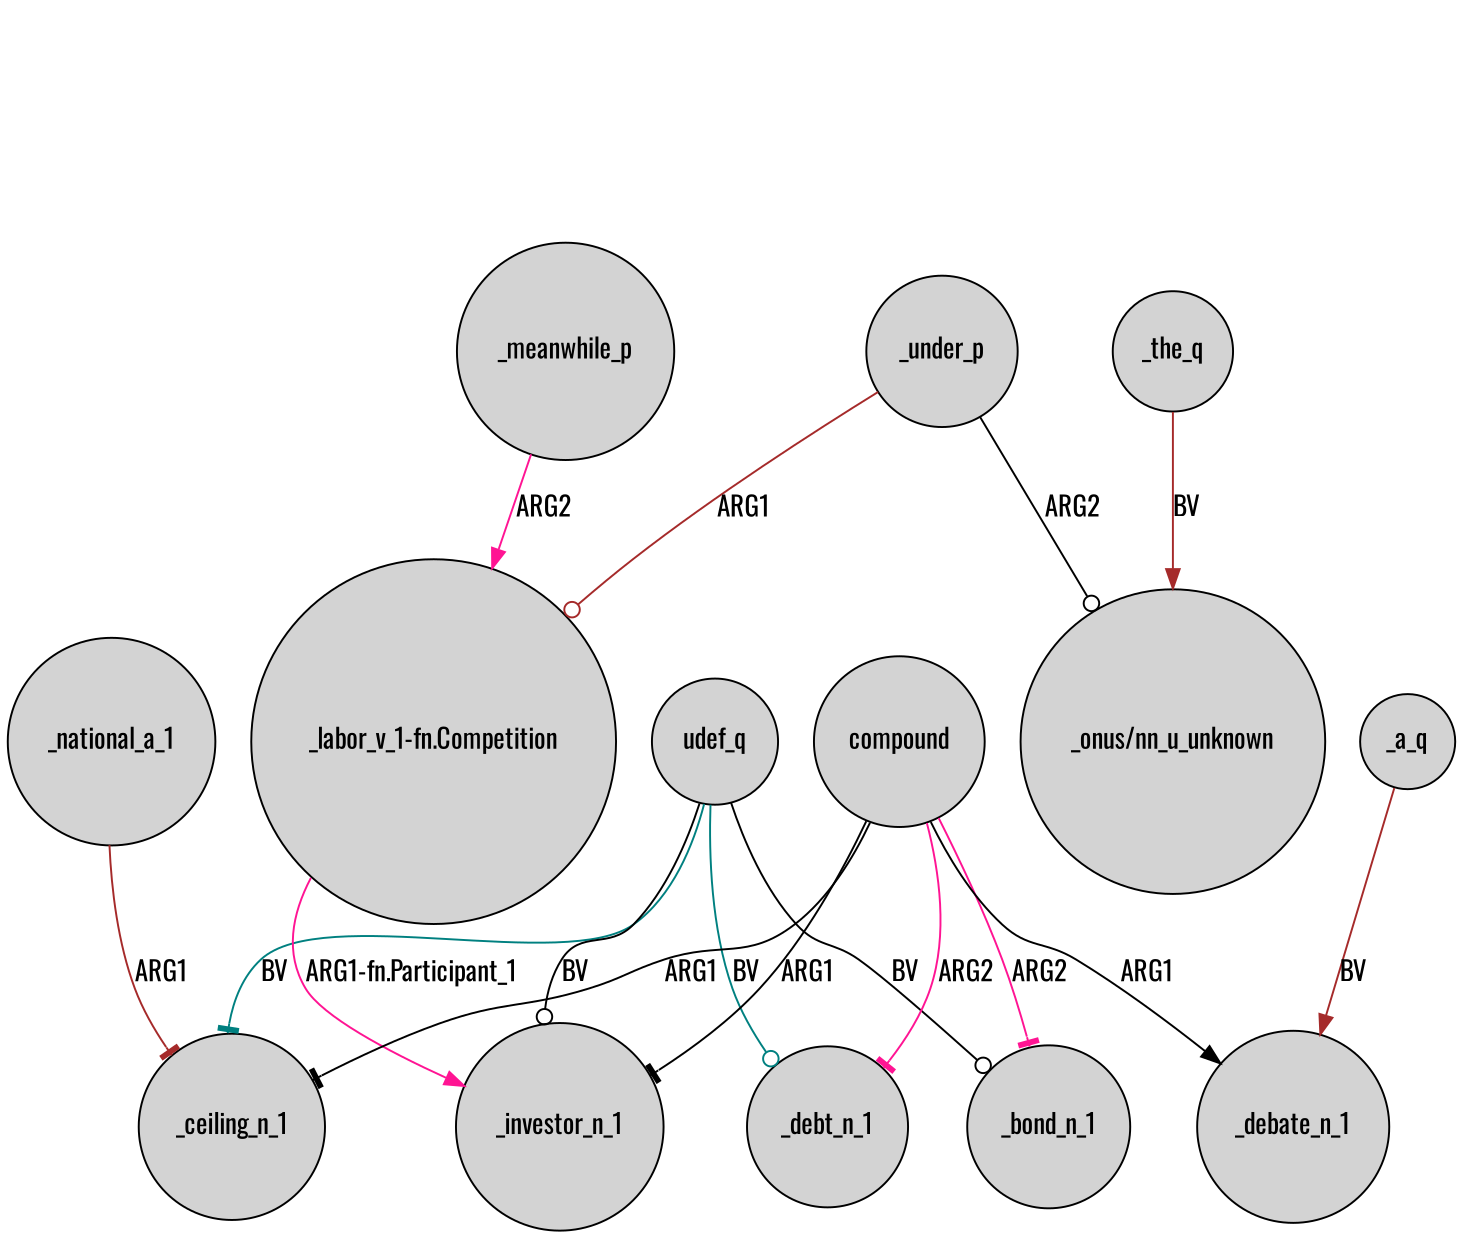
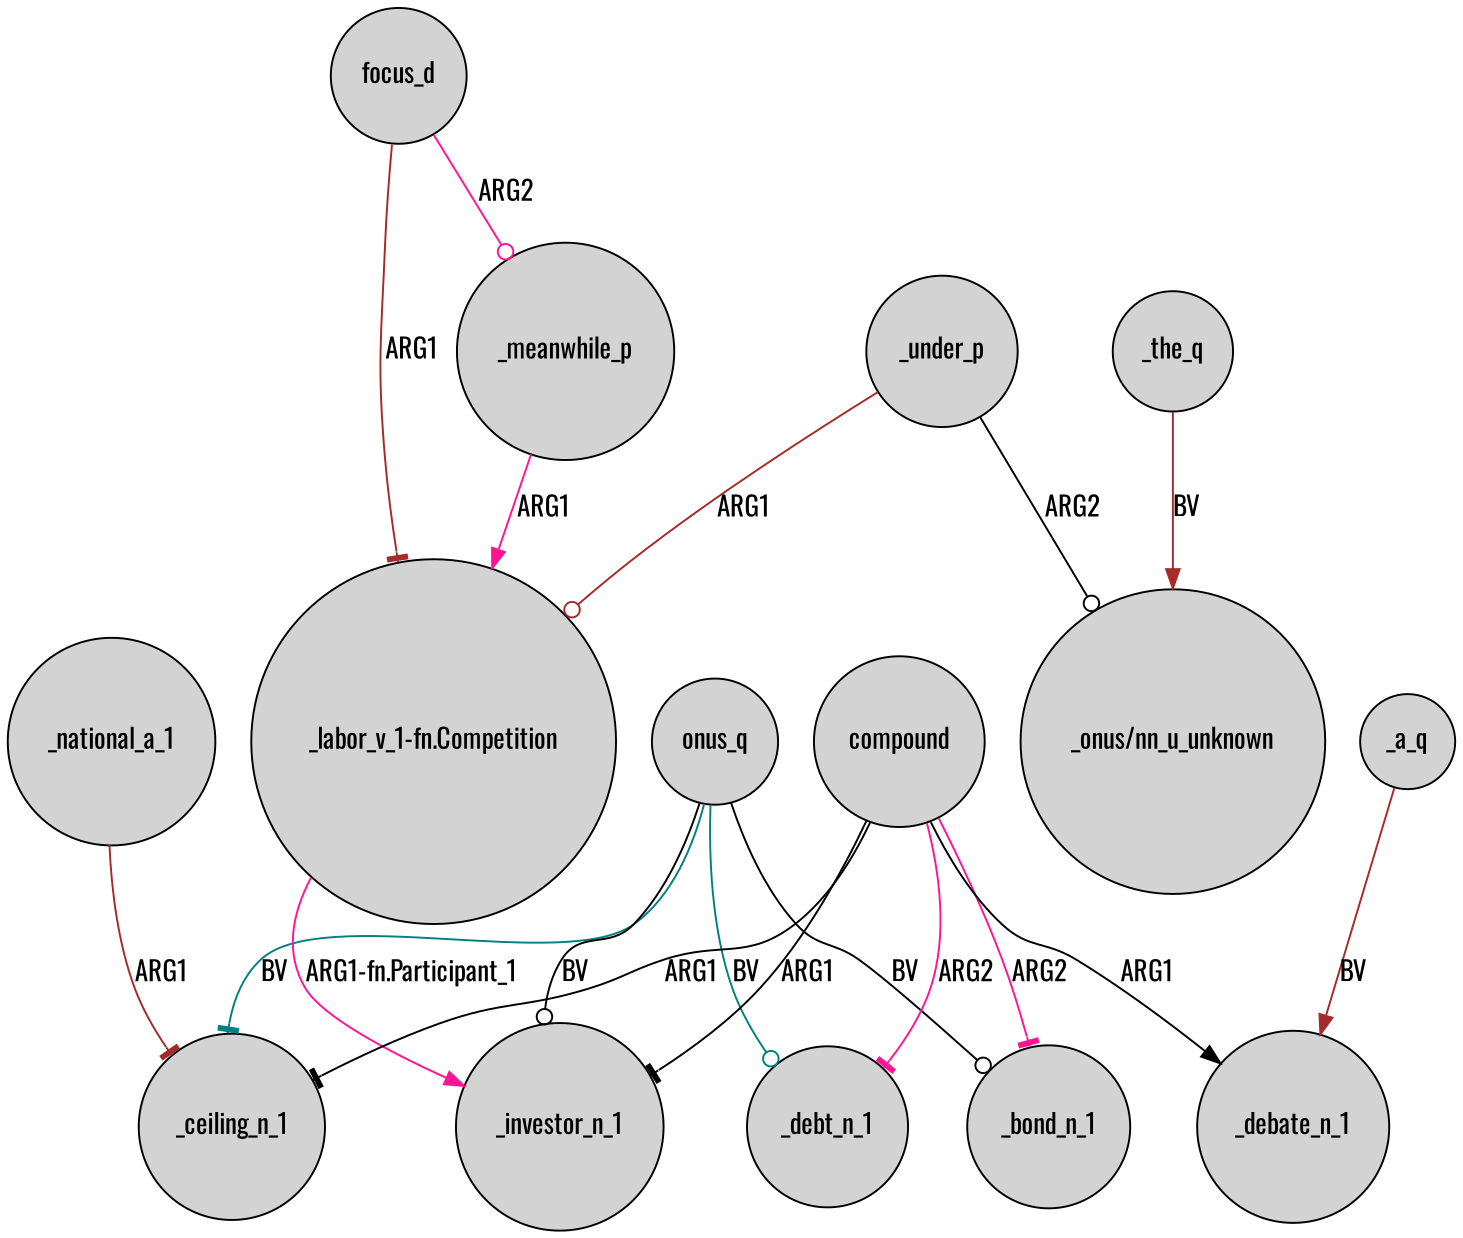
  digraph {
    fontname=Oswald
    node [fontname=Oswald shape=circle style=filled]
    edge [arrowhead=tee color=black fontname=Oswald]
    _national_a_1
    _ceiling_n_1
-   udef_q
+   udef_q [label=onus_q]
    _bond_n_1
    _investor_n_1
    _debt_n_1
    _under_p
    "_labor_v_1-fn.Competition"
    "_onus/nn_u_unknown"
    compound
    _debate_n_1
    _a_q
+   focus_d
    _meanwhile_p
    _the_q
    _national_a_1 -> _ceiling_n_1 [color=brown label=ARG1]
    udef_q -> _ceiling_n_1 [color=teal label=BV]
    udef_q -> _bond_n_1 [arrowhead=odot label=BV]
    udef_q -> _investor_n_1 [arrowhead=odot label=BV]
    udef_q -> _debt_n_1 [arrowhead=odot color=teal label=BV]
    _under_p -> "_labor_v_1-fn.Competition" [arrowhead=odot color=brown label=ARG1]
    _under_p -> "_onus/nn_u_unknown" [arrowhead=odot label=ARG2]
    "_labor_v_1-fn.Competition" -> _investor_n_1 [arrowhead=normal color=deeppink label="ARG1-fn.Participant_1"]
    compound -> _ceiling_n_1 [label=ARG1]
    compound -> _bond_n_1 [color=deeppink label=ARG2]
    compound -> _investor_n_1 [label=ARG1]
    compound -> _debt_n_1 [color=deeppink label=ARG2]
    compound -> _debate_n_1 [arrowhead=normal label=ARG1]
    _a_q -> _debate_n_1 [arrowhead=normal color=brown label=BV]
-   _meanwhile_p -> "_labor_v_1-fn.Competition" [arrowhead=normal color=deeppink label=ARG2]
+   focus_d -> "_labor_v_1-fn.Competition" [color=brown label=ARG1]
+   focus_d -> _meanwhile_p [arrowhead=odot color=deeppink label=ARG2]
+   _meanwhile_p -> "_labor_v_1-fn.Competition" [arrowhead=normal color=deeppink label=ARG1]
    _the_q -> "_onus/nn_u_unknown" [arrowhead=normal color=brown label=BV]
  }
